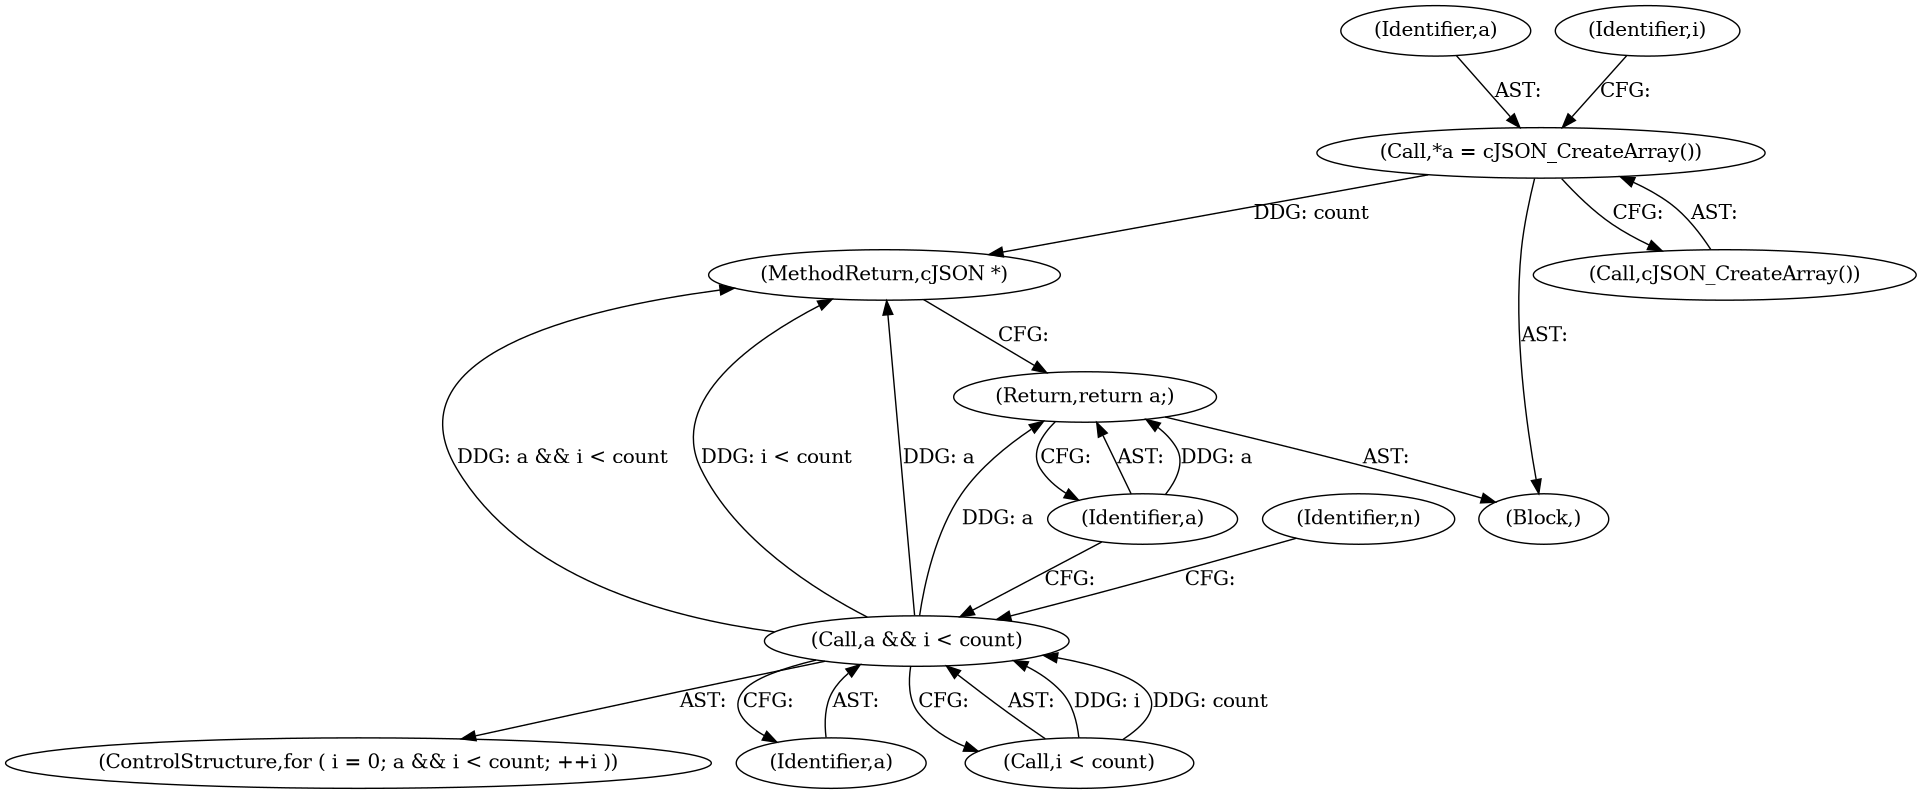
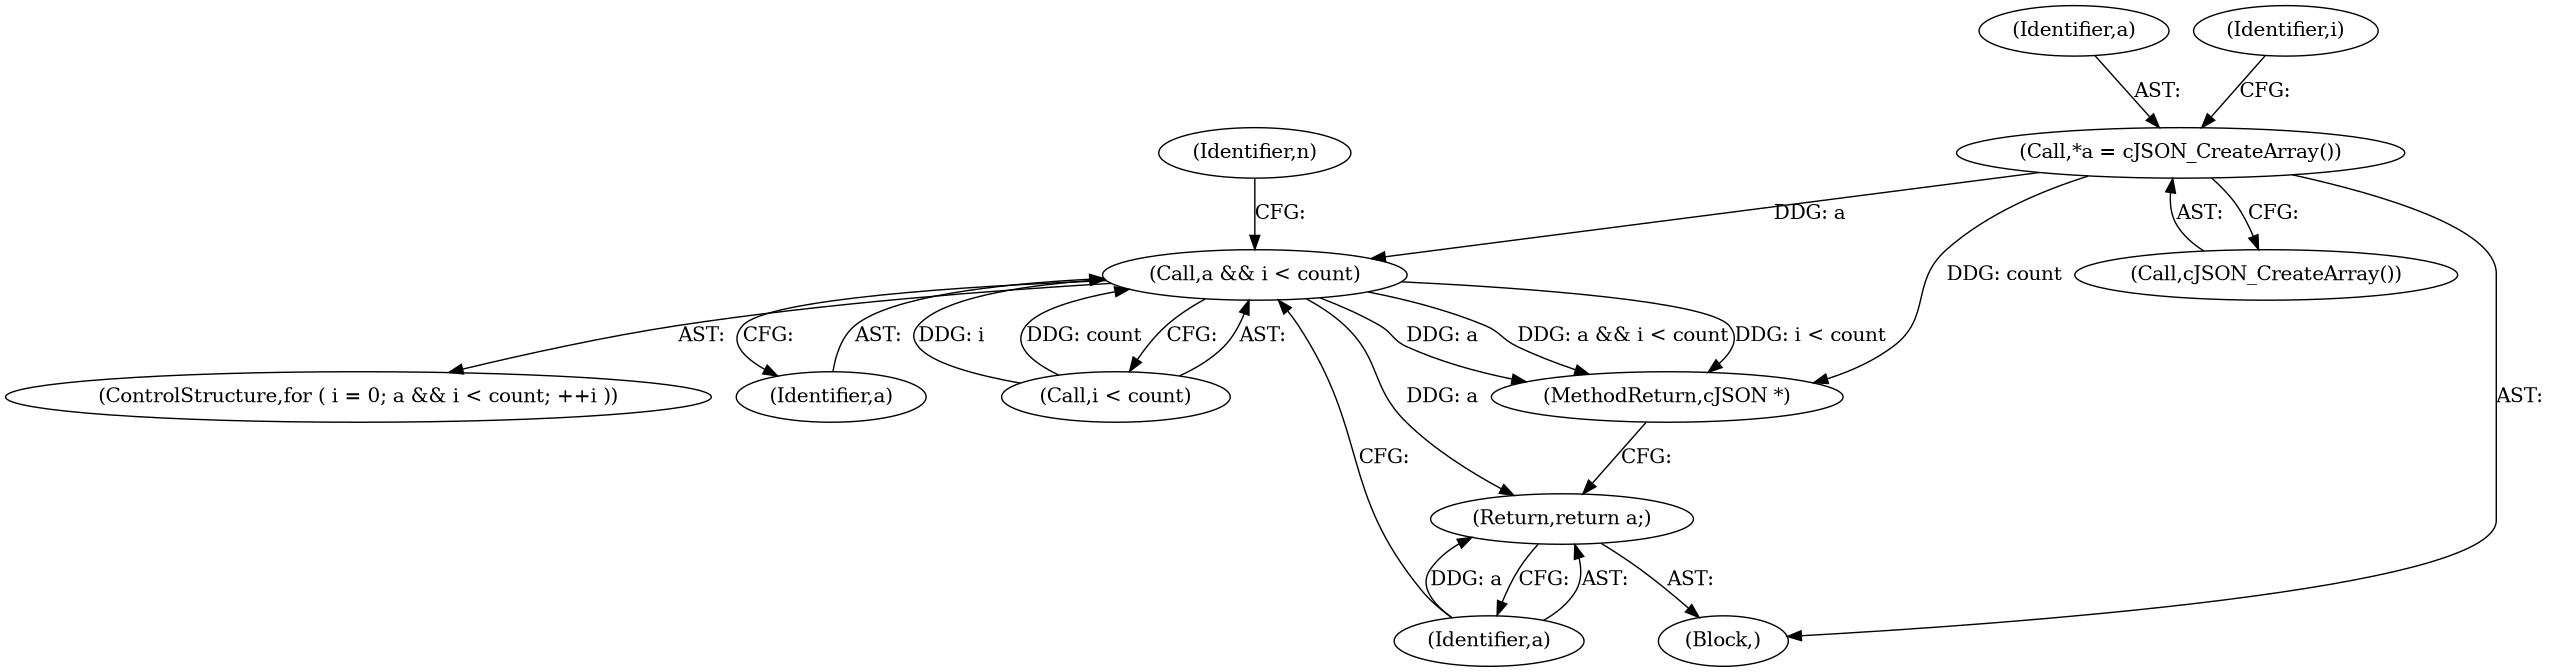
  digraph {
    n1 [label="(Call,*a = cJSON_CreateArray())"]
    n2 [label="(Call,a && i < count)"]
    n3 [label="(MethodReturn,cJSON *)"]
    n4 [label="(Block,)"]
    n5 [label="(Call,cJSON_CreateArray())"]
    n6 [label="(Return,return a;)"]
    n7 [label="(ControlStructure,for ( i = 0; a && i < count; ++i ))"]
    n8 [label="(Identifier,a)"]
    n9 [label="(Call,i < count)"]
    n10 [label="(Identifier,a)"]
    n11 [label="(Identifier,a)"]
    n12 [label="(Identifier,i)"]
    n13 [label="(Identifier,n)"]
+   n1 -> n2 [label="DDG: a"]
    n1 -> n3 [label="DDG: count"]
    n1 -> n4 [label="AST: "]
    n1 -> n5 [label="CFG: "]
    n2 -> n3 [label="DDG: a && i < count"]
    n2 -> n3 [label="DDG: i < count"]
    n2 -> n3 [label="DDG: a"]
    n2 -> n6 [label="DDG: a"]
    n2 -> n7 [label="AST: "]
    n2 -> n8 [label="CFG: "]
    n2 -> n9 [label="CFG: "]
    n3 -> n6 [label="CFG: "]
    n5 -> n1 [label="AST: "]
    n6 -> n4 [label="AST: "]
    n6 -> n10 [label="CFG: "]
    n8 -> n2 [label="AST: "]
    n9 -> n2 [label="AST: "]
    n9 -> n2 [label="DDG: i"]
    n9 -> n2 [label="DDG: count"]
    n10 -> n2 [label="CFG: "]
    n10 -> n6 [label="AST: "]
    n10 -> n6 [label="DDG: a"]
    n11 -> n1 [label="AST: "]
    n12 -> n1 [label="CFG: "]
    n13 -> n2 [label="CFG: "]
  }
